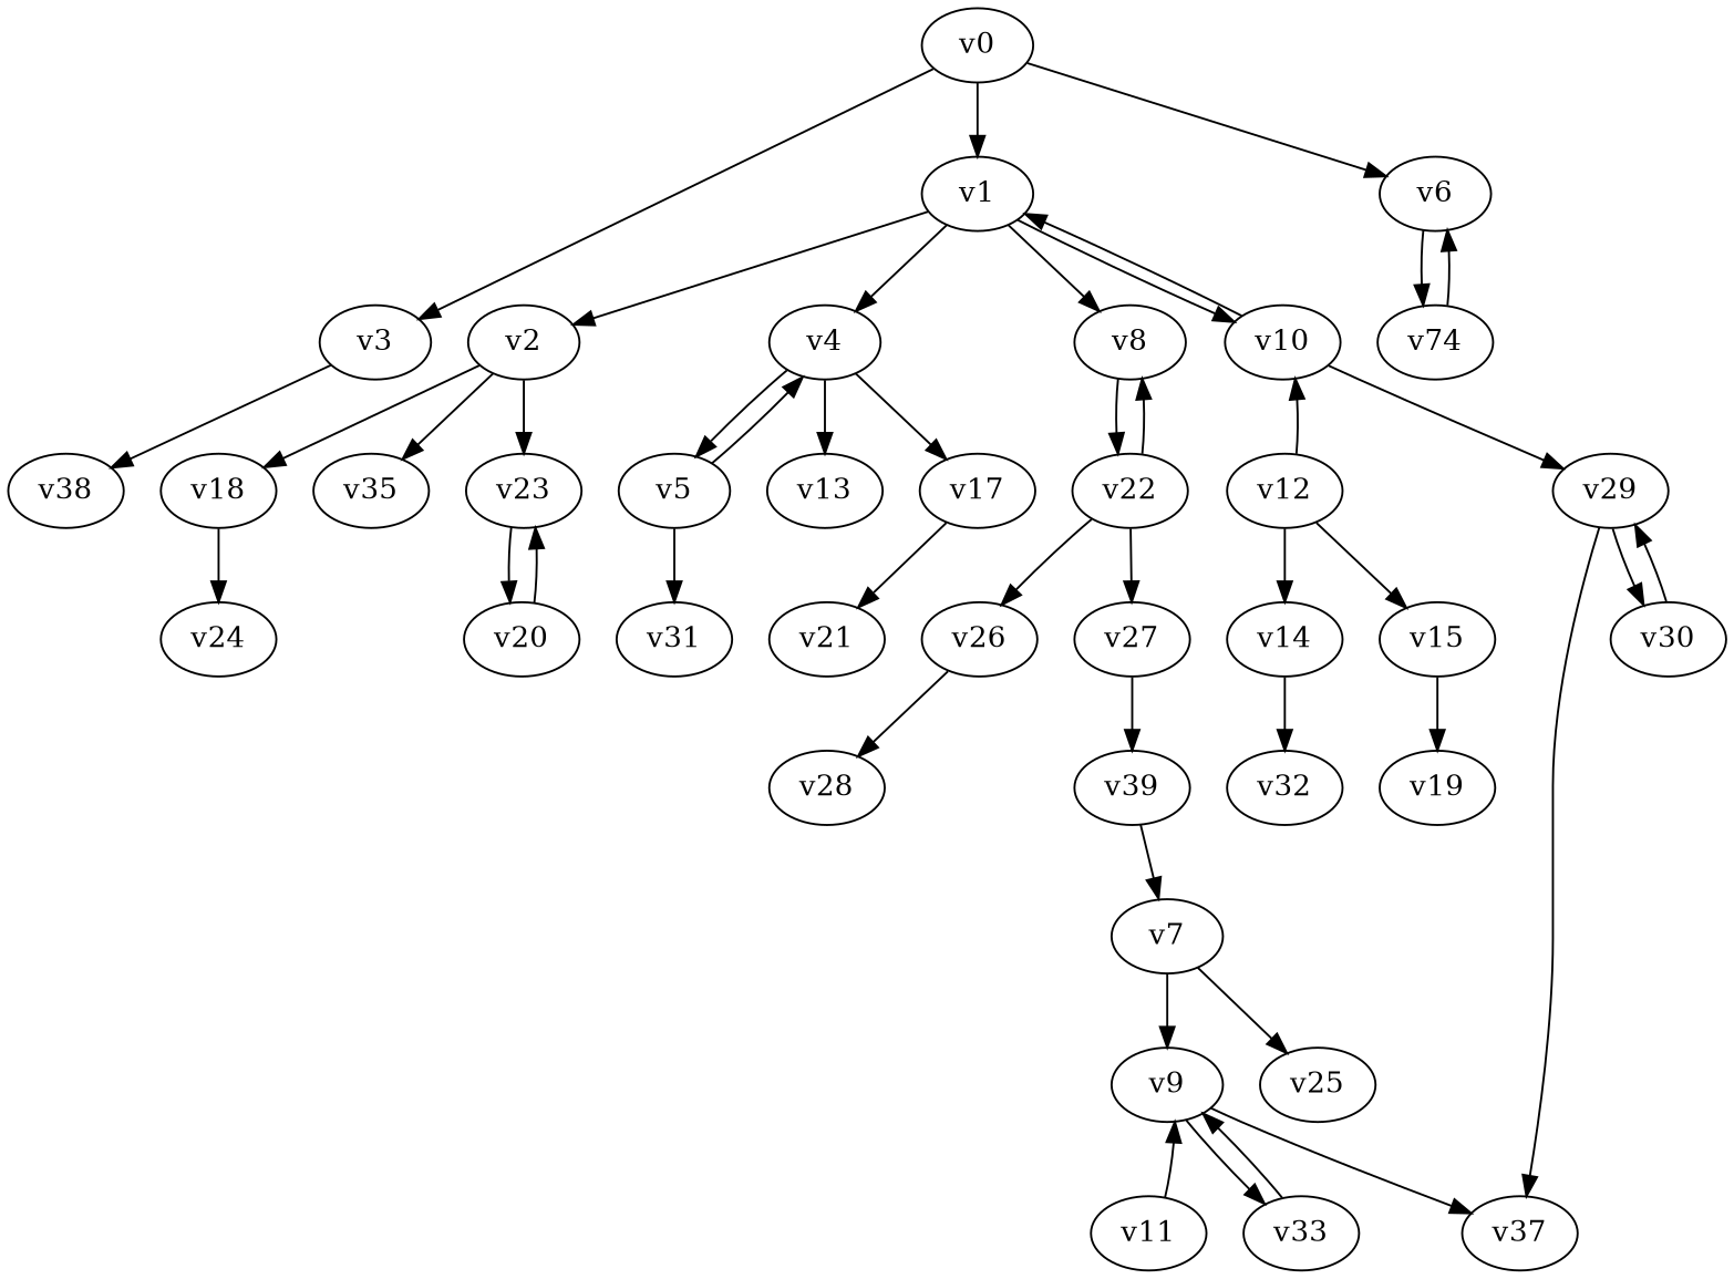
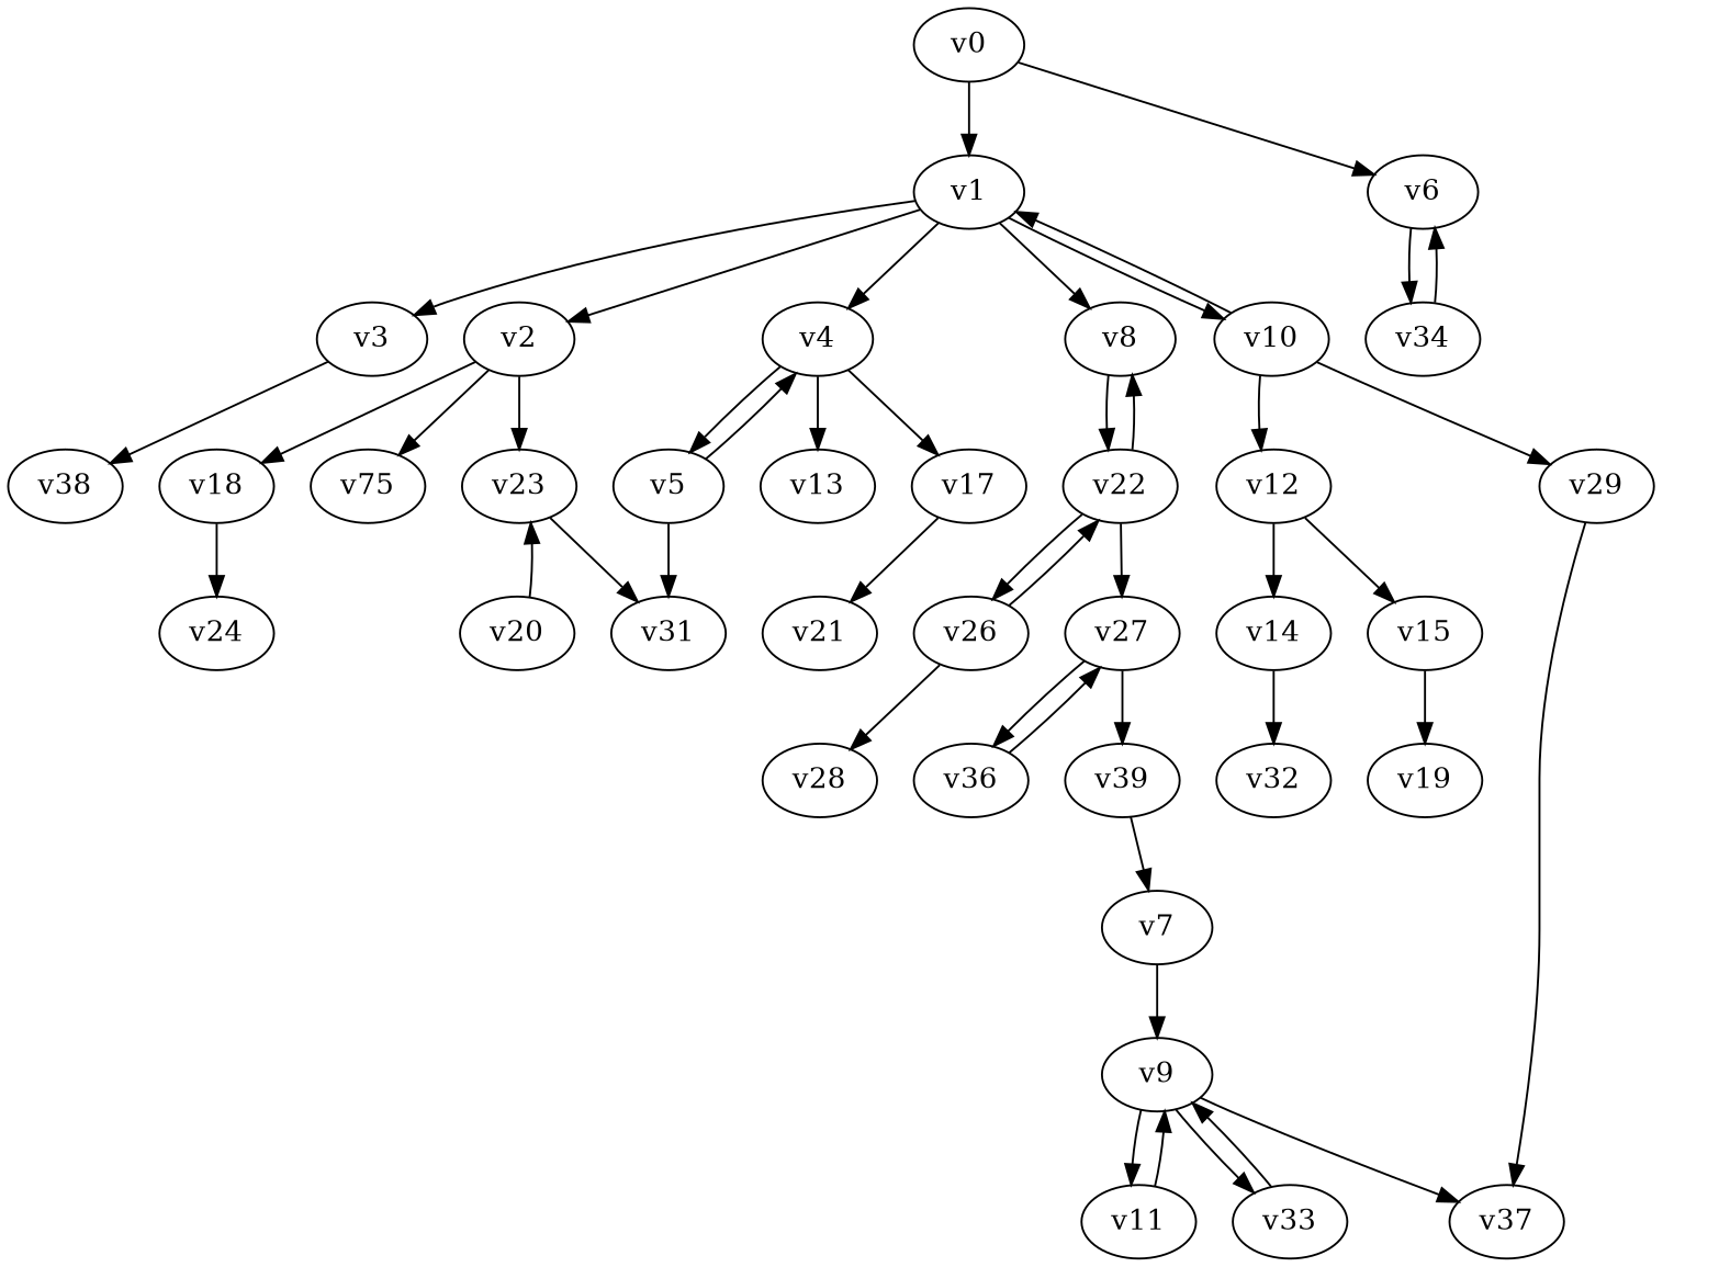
  digraph {
    node [player=1 weight=12]
    v0 [player=0 weight=16]
    v1 [weight=5]
    v3 [weight=9]
    v6 [player=0 weight=2]
    v2 [player=0 weight=2]
    v4 [player=0 weight=14]
    v8 [player=0 weight=5]
    v10 [player=0]
    v38 [player=0 weight=8]
-   v34 [player=0 weight=4 label=v74]
+   v34 [player=0 weight=4]
    v18 [player=0 weight=7]
-   v35
+   v35 [label=v75]
    v23 [weight=6]
    v5 [weight=1]
    v13
    v17 [weight=15]
    v22 [player=0 weight=7]
    v12 [player=0 weight=-1]
    v29 [weight=9]
    v7 [weight=4]
    v9 [weight=2]
-   v25 [weight=8]
    v24 [player=0]
    v31 [weight=1]
    v21 [weight=9]
    v11 [weight=8]
    v33 [weight=10]
    v37 [weight=8]
    v26 [player=0 weight=15]
    v27 [weight=14]
    v14 [player=0 weight=6]
    v15 [weight=3]
-   v30 [player=0 weight=18]
    v32 [player=0 weight=-2]
    v19 [weight=4]
    v20 [player=0 weight=3]
    v28 [player=0 weight=10]
+   v36 [player=0 weight=14]
    v39 [weight=-2]
    v0 -> v1
-   v0 -> v3
+   v1 -> v3
    v0 -> v6
    v1 -> v2
    v1 -> v4
    v1 -> v8
    v1 -> v10
    v3 -> v38
    v6 -> v34
    v2 -> v18
    v2 -> v35
    v2 -> v23
    v4 -> v5
    v4 -> v13
    v4 -> v17
    v8 -> v22
    v10 -> v1
-   v12 -> v10
+   v10 -> v12
    v10 -> v29
    v34 -> v6
    v18 -> v24
-   v23 -> v20
+   v23 -> v31
    v5 -> v4
    v5 -> v31
    v17 -> v21
    v22 -> v8
    v22 -> v26
    v22 -> v27
    v12 -> v14
    v12 -> v15
    v29 -> v37
-   v29 -> v30
    v7 -> v9
-   v7 -> v25
+   v9 -> v11
    v9 -> v33
    v9 -> v37
    v11 -> v9
    v33 -> v9
+   v26 -> v22
    v26 -> v28
+   v27 -> v36
    v27 -> v39
    v14 -> v32
    v15 -> v19
-   v30 -> v29
    v20 -> v23
+   v36 -> v27
    v39 -> v7
  }
